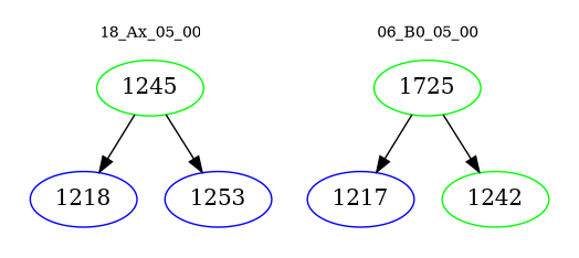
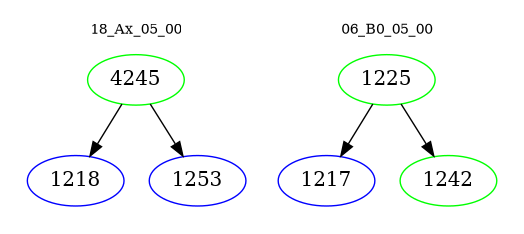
  digraph {
    node [color=green]
    edge [color=black]
-   n1 [label=1245]
+   n1 [label=4245]
    n2 [color=blue label=1218]
    n3 [color=blue label=1253]
-   n4 [label=1725]
+   n4 [label=1225]
    n5 [color=blue label=1217]
    n6 [label=1242]
    subgraph cluster_1 {
      color=white
      fontsize=10
      label="18_Ax_05_00"
      n1
      n2
      n3
    }
    subgraph cluster_2 {
      color=white
      fontsize=10
      label="06_B0_05_00"
      n4
      n5
      n6
    }
    n1 -> n2
    n1 -> n3
    n4 -> n5
    n4 -> n6
  }
